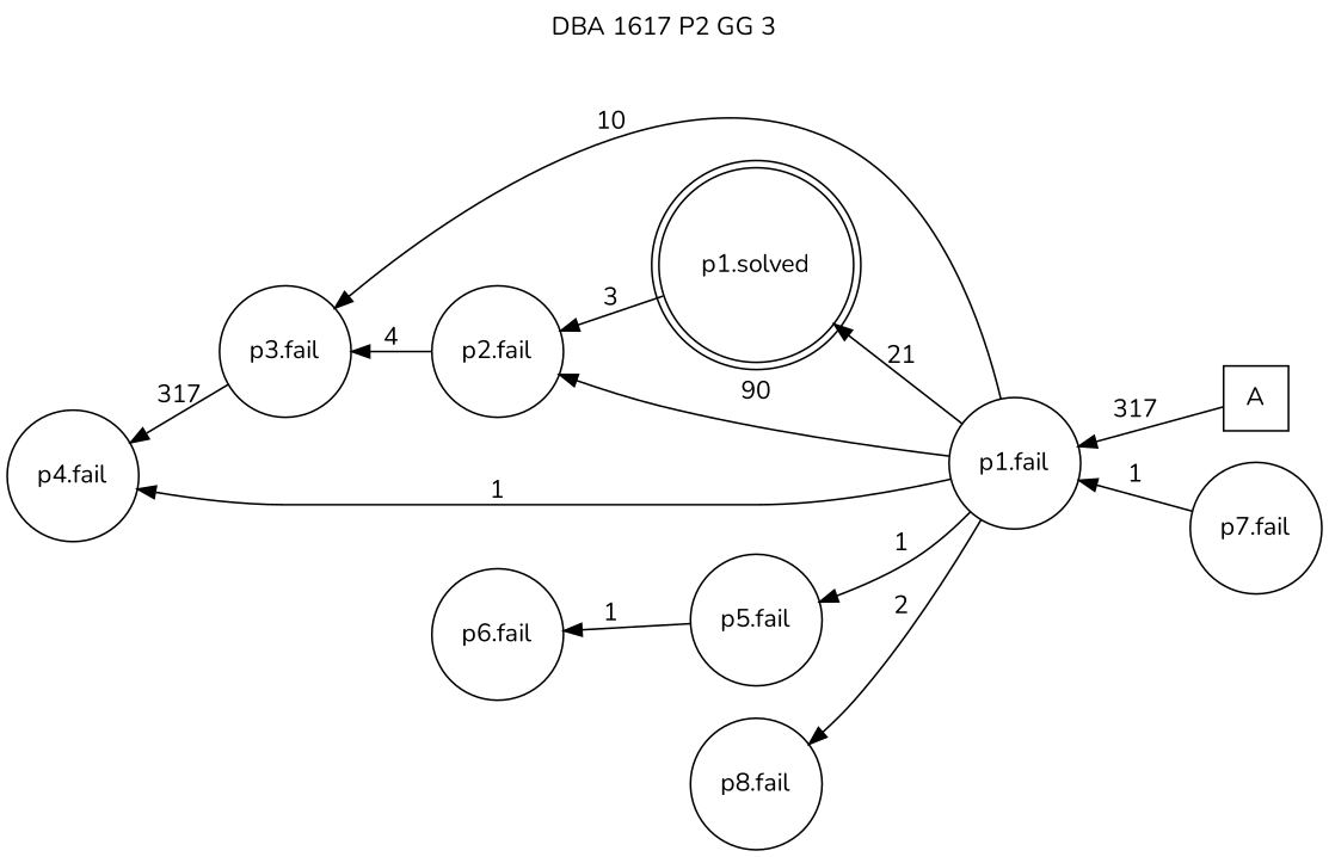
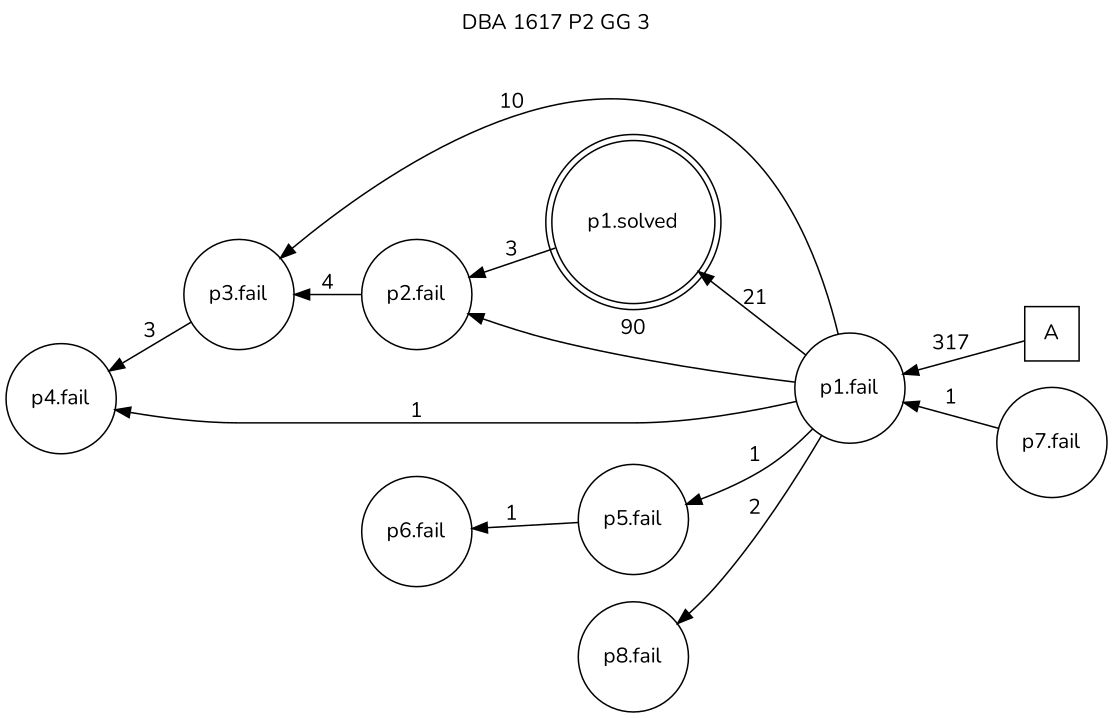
  digraph {
    fontname=Nunito
    label=" DBA 1617 P2 GG 3 "
    labelloc=tl
    rankdir=RL
    node [fontname=Nunito shape=circle]
    edge [fontname=Nunito]
    n1 [label=A shape=square]
    n2 [label="p1.fail"]
    n3 [label="p1.solved" shape=doublecircle]
    n4 [label="p3.fail"]
    n5 [label="p2.fail"]
    n6 [label="p4.fail"]
    n7 [label="p5.fail"]
    n8 [label="p8.fail"]
    n9 [label="p6.fail"]
    n10 [label="p7.fail"]
    n1 -> n2 [label=317]
    n2 -> n3 [label=21]
    n2 -> n4 [label=10]
    n2 -> n5 [label=90]
    n2 -> n6 [label=1]
    n2 -> n7 [label=1]
    n2 -> n8 [label=2]
    n3 -> n5 [label=3]
-   n4 -> n6 [label=317]
+   n4 -> n6 [label=3]
    n5 -> n4 [label=4]
    n7 -> n9 [label=1]
    n10 -> n2 [label=1]
  }
